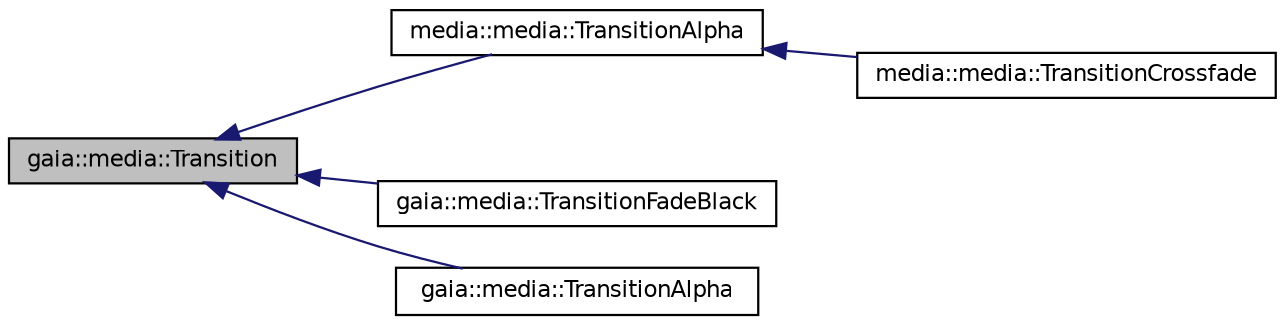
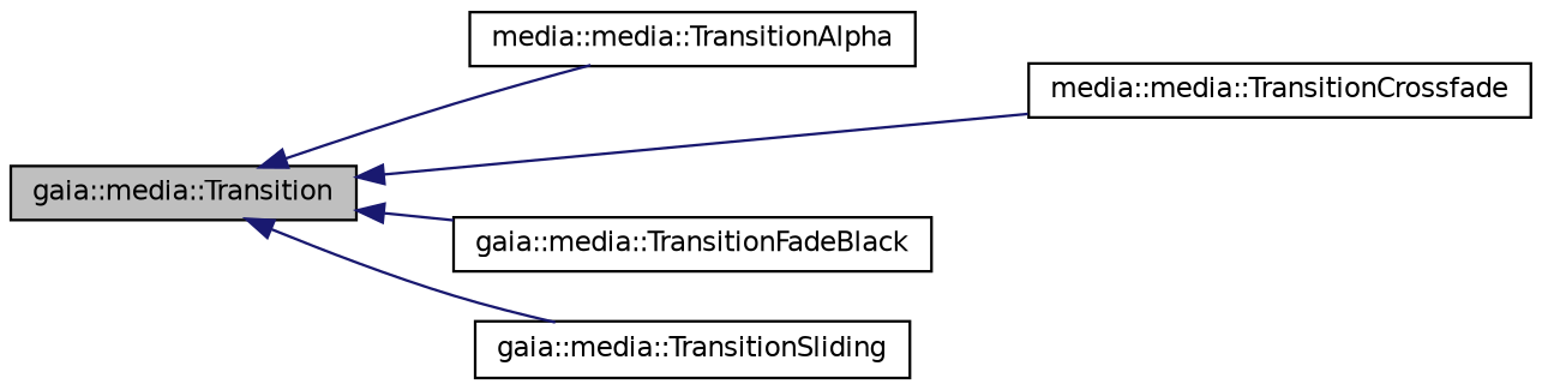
  digraph {
    rankdir=LR
    node [color=black fillcolor=white fontname=Helvetica fontsize=10 shape=record style=filled]
    edge [color=midnightblue dir=back fontname=Helvetica fontsize=10 labelfontname=Helvetica labelfontsize=10 style=solid]
    n1 [fillcolor=grey75 fontcolor=black height=0.2 label="gaia::media::Transition" width=0.4]
    n2 [height=0.2 label="media::media::TransitionAlpha" width=0.4]
    n3 [height=0.2 label="media::media::TransitionCrossfade" width=0.4]
    n4 [height=0.2 label="gaia::media::TransitionFadeBlack" width=0.4]
-   n5 [height=0.2 label="gaia::media::TransitionAlpha" width=0.4]
+   n5 [height=0.2 label="gaia::media::TransitionSliding" width=0.4]
    n1 -> n2
-   n2 -> n3
+   n1 -> n3
    n1 -> n4
    n1 -> n5
  }
